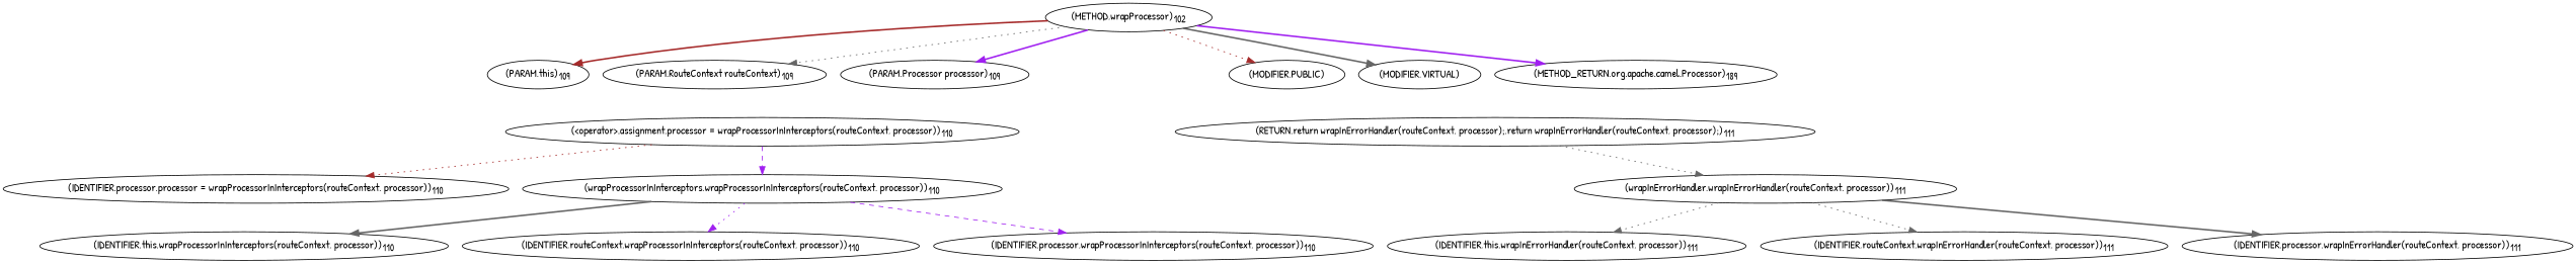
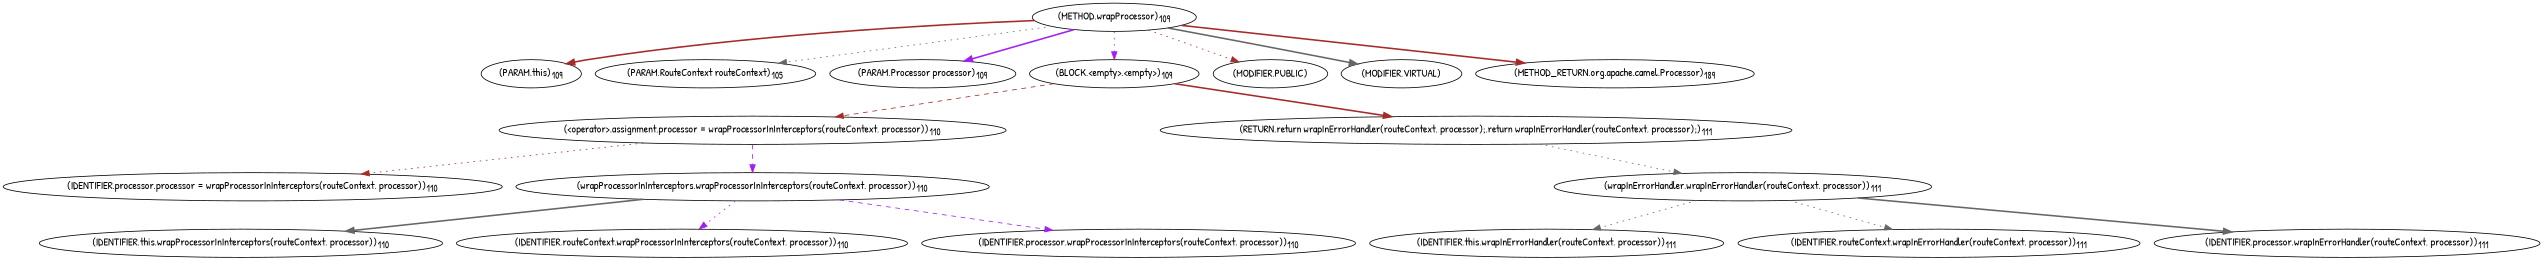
  digraph {
    fontname="Patrick Hand"
    node [fontname="Patrick Hand"]
    edge [color=gray40 fontname="Patrick Hand" style=dotted]
-   n1 [label=<(METHOD,wrapProcessor)<SUB>102</SUB>>]
+   n1 [label=<(METHOD,wrapProcessor)<SUB>109</SUB>>]
    n2 [label=<(PARAM,this)<SUB>109</SUB>>]
-   n3 [label=<(PARAM,RouteContext routeContext)<SUB>109</SUB>>]
+   n3 [label=<(PARAM,RouteContext routeContext)<SUB>105</SUB>>]
    n4 [label=<(PARAM,Processor processor)<SUB>109</SUB>>]
+   n5 [label=<(BLOCK,&lt;empty&gt;,&lt;empty&gt;)<SUB>109</SUB>>]
    n6 [label=<(MODIFIER,PUBLIC)>]
    n7 [label=<(MODIFIER,VIRTUAL)>]
    n8 [label=<(METHOD_RETURN,org.apache.camel.Processor)<SUB>189</SUB>>]
    n9 [label=<(&lt;operator&gt;.assignment,processor = wrapProcessorInInterceptors(routeContext, processor))<SUB>110</SUB>>]
    n10 [label=<(RETURN,return wrapInErrorHandler(routeContext, processor);,return wrapInErrorHandler(routeContext, processor);)<SUB>111</SUB>>]
    n11 [label=<(IDENTIFIER,processor,processor = wrapProcessorInInterceptors(routeContext, processor))<SUB>110</SUB>>]
    n12 [label=<(wrapProcessorInInterceptors,wrapProcessorInInterceptors(routeContext, processor))<SUB>110</SUB>>]
    n13 [label=<(wrapInErrorHandler,wrapInErrorHandler(routeContext, processor))<SUB>111</SUB>>]
    n14 [label=<(IDENTIFIER,this,wrapProcessorInInterceptors(routeContext, processor))<SUB>110</SUB>>]
    n15 [label=<(IDENTIFIER,routeContext,wrapProcessorInInterceptors(routeContext, processor))<SUB>110</SUB>>]
    n16 [label=<(IDENTIFIER,processor,wrapProcessorInInterceptors(routeContext, processor))<SUB>110</SUB>>]
    n17 [label=<(IDENTIFIER,this,wrapInErrorHandler(routeContext, processor))<SUB>111</SUB>>]
    n18 [label=<(IDENTIFIER,routeContext,wrapInErrorHandler(routeContext, processor))<SUB>111</SUB>>]
    n19 [label=<(IDENTIFIER,processor,wrapInErrorHandler(routeContext, processor))<SUB>111</SUB>>]
    n1 -> n2 [color=brown style=bold]
    n1 -> n3
    n1 -> n4 [color=purple style=bold]
+   n1 -> n5 [color=purple]
    n1 -> n6 [color=brown]
    n1 -> n7 [style=bold]
-   n1 -> n8 [color=purple style=bold]
+   n1 -> n8 [color=brown style=bold]
+   n5 -> n9 [color=brown style=dashed]
+   n5 -> n10 [color=brown style=bold]
    n9 -> n11 [color=brown]
    n9 -> n12 [color=purple style=dashed]
    n10 -> n13
    n12 -> n14 [style=bold]
    n12 -> n15 [color=purple]
    n12 -> n16 [color=purple style=dashed]
    n13 -> n17
    n13 -> n18
    n13 -> n19 [style=bold]
  }
